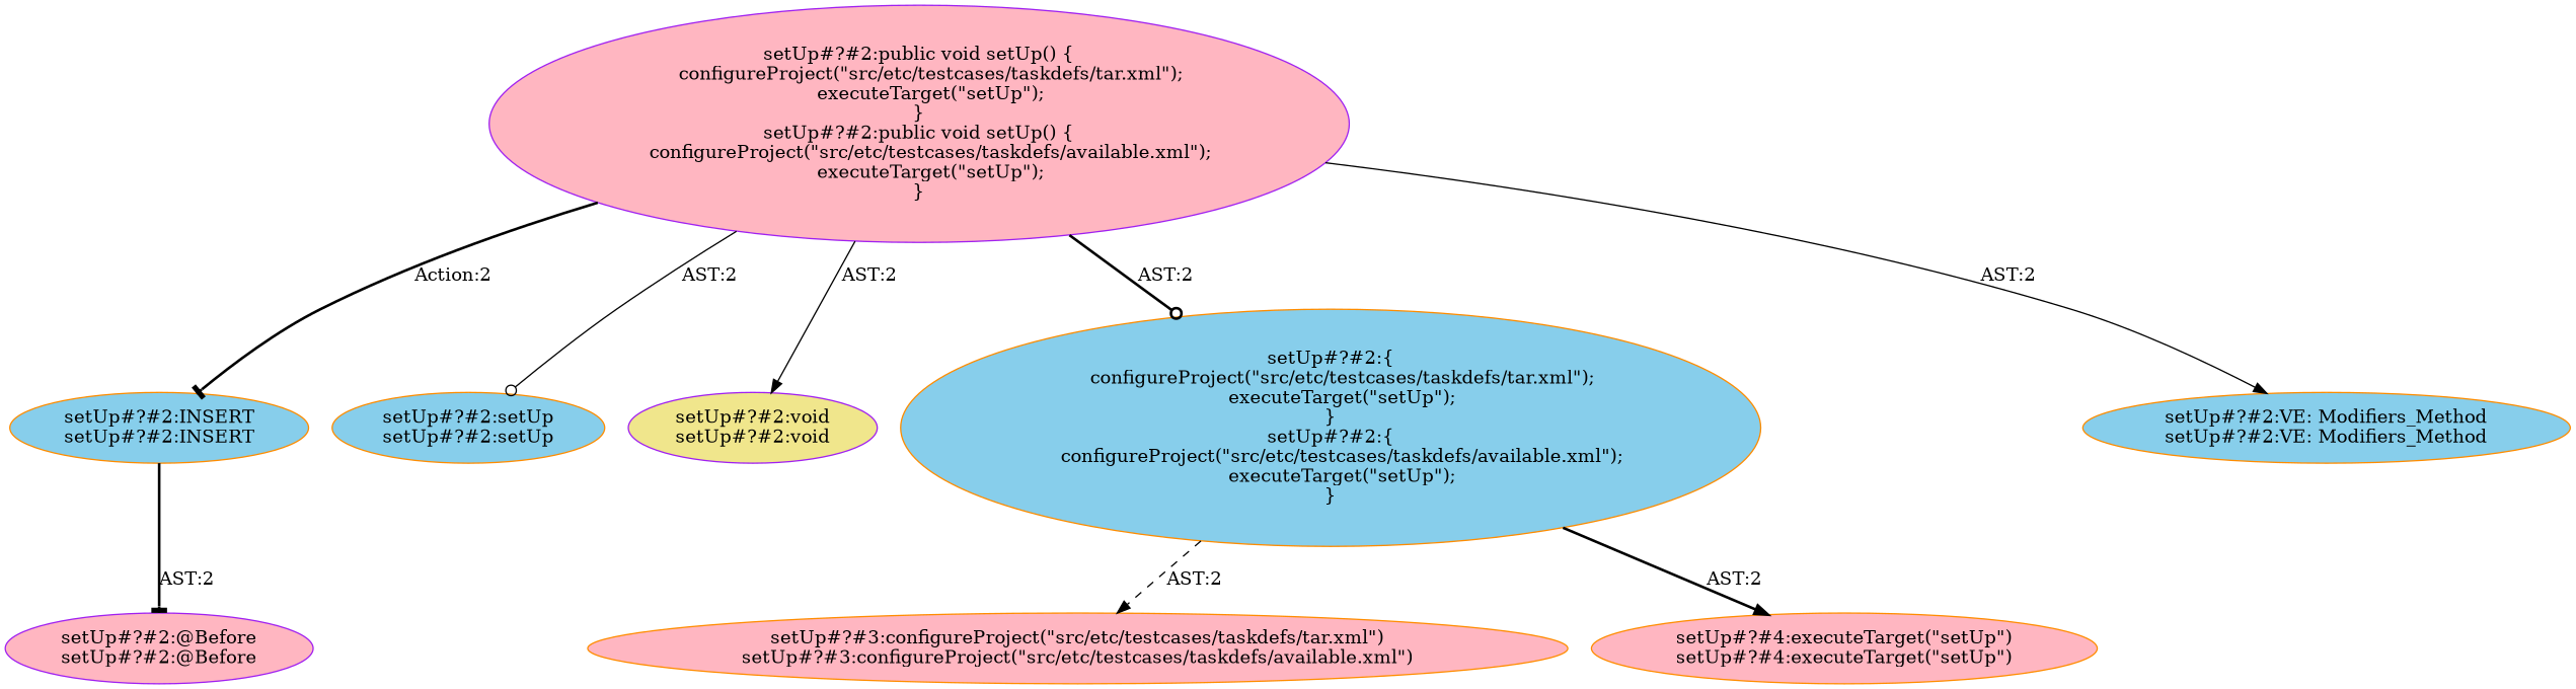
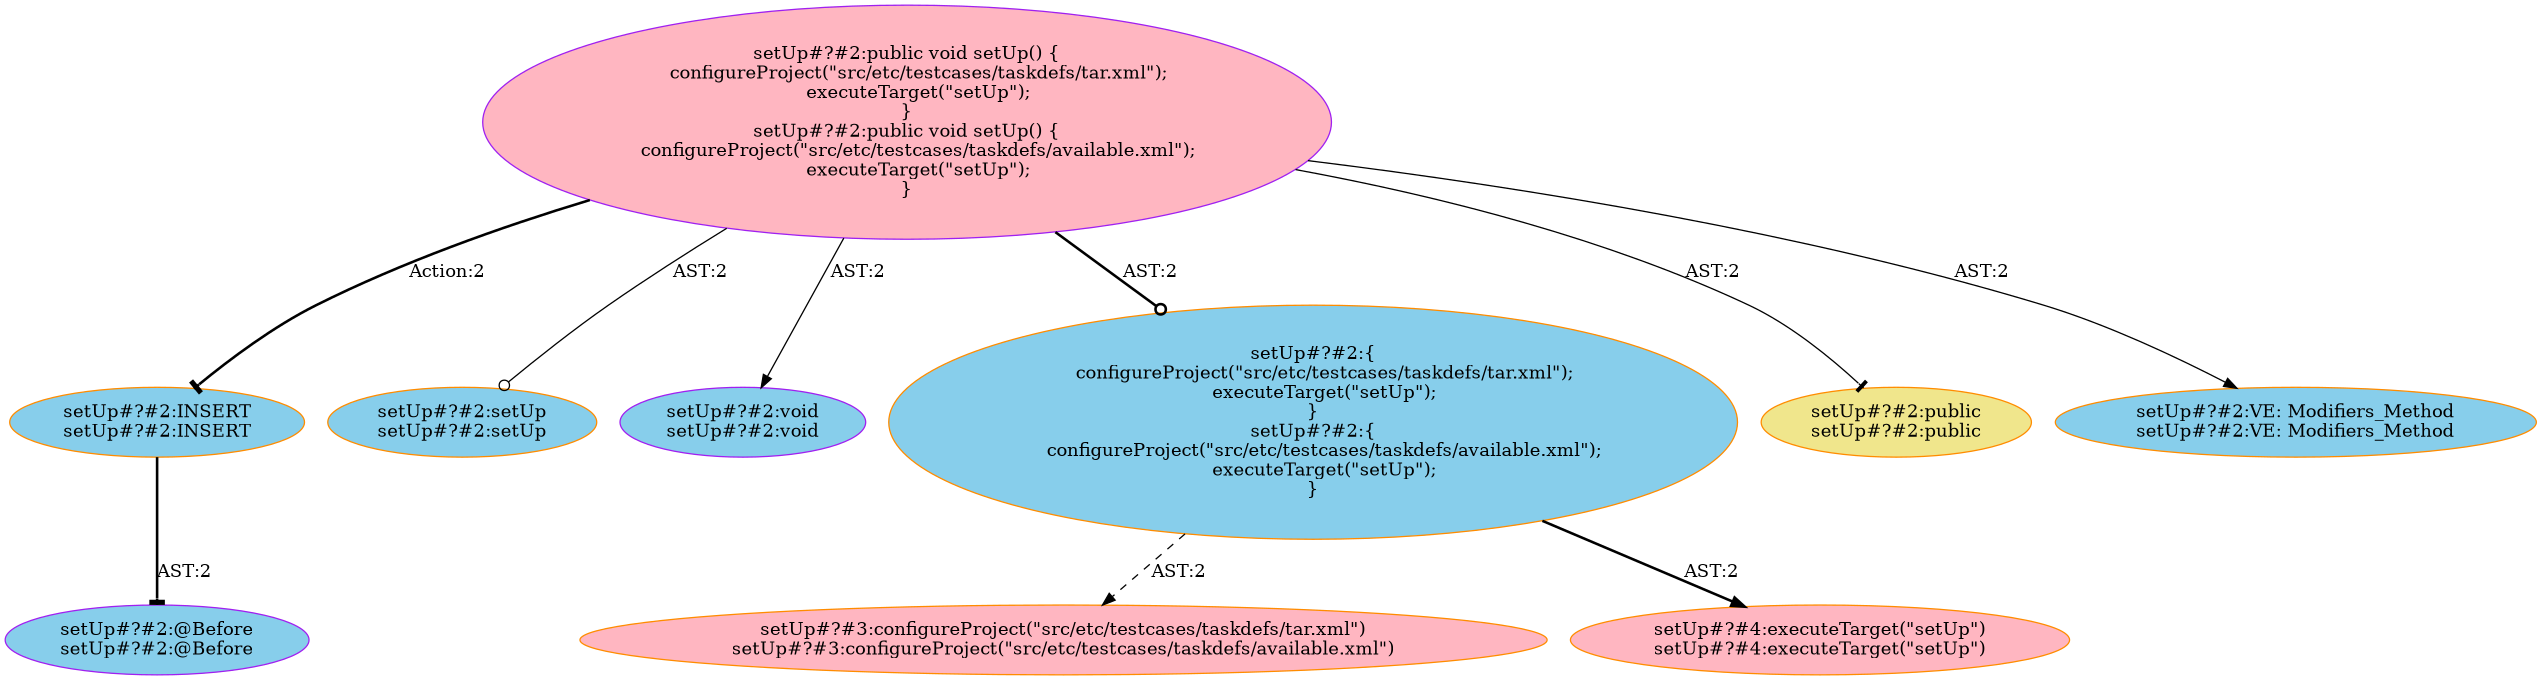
  digraph {
    node [color=darkorange fillcolor=skyblue shape=ellipse style=filled]
    edge [arrowhead=normal style=bold]
    n1 [label="setUp#?#2:INSERT\nsetUp#?#2:INSERT"]
-   n2 [color=purple fillcolor=lightpink label="setUp#?#2:@Before\nsetUp#?#2:@Before"]
+   n2 [color=purple label="setUp#?#2:@Before\nsetUp#?#2:@Before"]
    n3 [color=purple fillcolor=lightpink label="setUp#?#2:public void setUp() \{\n    configureProject(\"src/etc/testcases/taskdefs/tar.xml\");\n    executeTarget(\"setUp\");\n\}\nsetUp#?#2:public void setUp() \{\n    configureProject(\"src/etc/testcases/taskdefs/available.xml\");\n    executeTarget(\"setUp\");\n\}"]
    n4 [label="setUp#?#2:setUp\nsetUp#?#2:setUp"]
-   n5 [color=purple fillcolor=khaki label="setUp#?#2:void\nsetUp#?#2:void"]
+   n5 [color=purple label="setUp#?#2:void\nsetUp#?#2:void"]
    n6 [label="setUp#?#2:\{\n    configureProject(\"src/etc/testcases/taskdefs/tar.xml\");\n    executeTarget(\"setUp\");\n\}\nsetUp#?#2:\{\n    configureProject(\"src/etc/testcases/taskdefs/available.xml\");\n    executeTarget(\"setUp\");\n\}"]
+   n7 [fillcolor=khaki label="setUp#?#2:public\nsetUp#?#2:public"]
    n8 [label="setUp#?#2:VE: Modifiers_Method\nsetUp#?#2:VE: Modifiers_Method"]
    n9 [fillcolor=lightpink label="setUp#?#3:configureProject(\"src/etc/testcases/taskdefs/tar.xml\")\nsetUp#?#3:configureProject(\"src/etc/testcases/taskdefs/available.xml\")"]
    n10 [fillcolor=lightpink label="setUp#?#4:executeTarget(\"setUp\")\nsetUp#?#4:executeTarget(\"setUp\")"]
    n1 -> n2 [arrowhead=tee label="AST:2"]
    n3 -> n1 [arrowhead=tee label="Action:2"]
    n3 -> n4 [arrowhead=odot label="AST:2" style=solid]
    n3 -> n5 [label="AST:2" style=solid]
    n3 -> n6 [arrowhead=odot label="AST:2"]
+   n3 -> n7 [arrowhead=tee label="AST:2" style=solid]
    n3 -> n8 [label="AST:2" style=solid]
    n6 -> n9 [label="AST:2" style=dashed]
    n6 -> n10 [label="AST:2"]
  }
